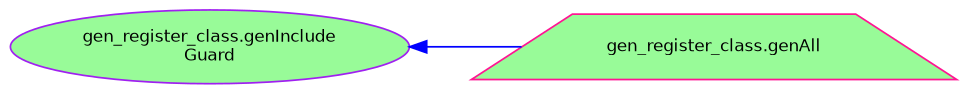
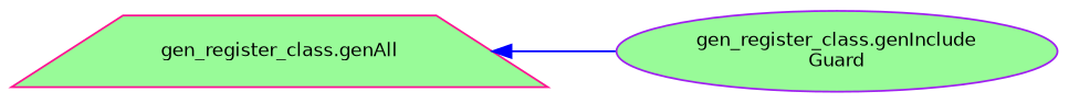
  digraph {
    rankdir=LR
    node [fillcolor=palegreen fontname=Helvetica fontsize=10 style=filled]
    n1 [color=purple fontcolor=black height=0.2 label="gen_register_class.genInclude\lGuard" shape=ellipse width=0.4]
    n2 [color=deeppink height=0.2 label="gen_register_class.genAll" shape=trapezium width=0.4]
-   n1 -> n2 [color=blue dir=back fontname=Helvetica fontsize=10 labelfontname=Helvetica labelfontsize=10 style=solid]
+   n2 -> n1 [color=blue dir=back fontname=Helvetica fontsize=10 labelfontname=Helvetica labelfontsize=10 style=solid]
  }
